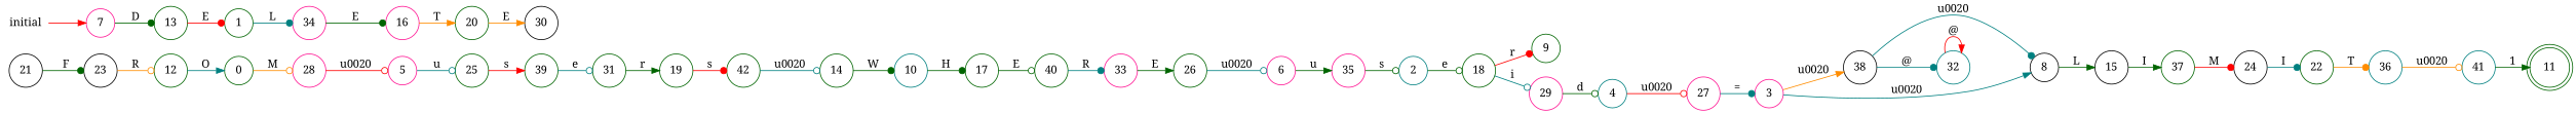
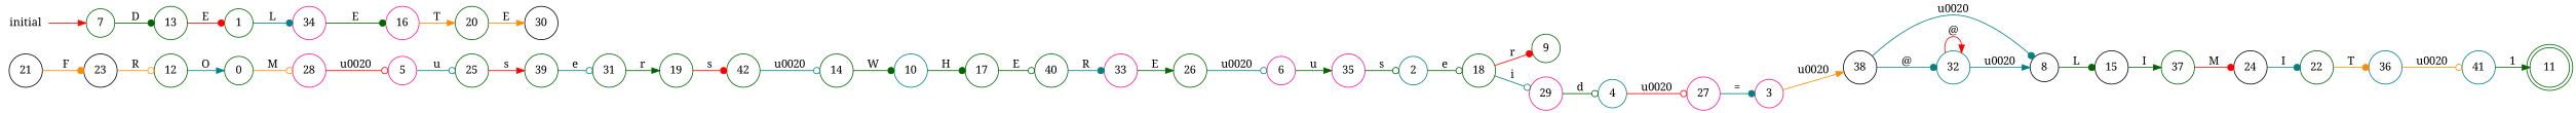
  digraph {
    fontname="Noto Serif"
    rankdir=LR
    node [color=darkgreen fontname="Noto Serif" shape=circle]
    edge [arrowhead=dot color=darkgreen fontname="Noto Serif"]
    28 [color=deeppink]
    0
    5 [color=deeppink]
    25
    34 [color=deeppink]
    1
    16 [color=deeppink]
    20
    2 [color=teal]
    18
    9
    29 [color=deeppink]
    3 [color=deeppink]
    38 [color=black]
    8 [color=black]
    32 [color=teal]
    15 [color=black]
    4 [color=teal]
    27 [color=deeppink]
    39
    31
    6 [color=deeppink]
    35 [color=deeppink]
-   7 [color=deeppink]
+   7
    13
    initial [color=teal shape=plaintext]
    37
    24 [color=black]
    10 [color=teal]
    17
    40
    33 [color=deeppink]
    11 [shape=doublecircle]
    12
    14
    22
    30 [color=black]
    26
    19
    42
    21 [color=black]
    23 [color=black]
    36 [color=teal]
    41 [color=teal]
    28 -> 5 [arrowhead=odot color=red label="\u0020"]
    0 -> 28 [arrowhead=odot color=darkorange label=M]
    5 -> 25 [arrowhead=odot color=teal label=u]
    25 -> 39 [arrowhead=normal color=red label=s]
    34 -> 16 [label=E]
    1 -> 34 [color=teal label=L]
    16 -> 20 [arrowhead=normal color=darkorange label=T]
    20 -> 30 [arrowhead=normal color=darkorange label=E]
    2 -> 18 [arrowhead=odot label=e]
    18 -> 9 [color=red label=r]
    18 -> 29 [arrowhead=odot color=teal label=i]
    29 -> 4 [arrowhead=odot label=d]
    3 -> 38 [arrowhead=normal color=darkorange label="\u0020"]
    38 -> 8 [color=teal label="\u0020"]
    38 -> 32 [color=teal label="@"]
-   8 -> 15 [arrowhead=normal label=L]
-   3 -> 8 [arrowhead=normal color=teal label="\u0020"]
+   8 -> 15 [label=L]
+   32 -> 8 [arrowhead=normal color=teal label="\u0020"]
    32 -> 32 [arrowhead=normal color=red label="@"]
    15 -> 37 [arrowhead=normal label=I]
    4 -> 27 [arrowhead=odot color=red label="\u0020"]
    27 -> 3 [color=teal label="="]
    39 -> 31 [arrowhead=odot color=teal label=e]
    31 -> 19 [arrowhead=normal label=r]
    6 -> 35 [arrowhead=normal label=u]
    35 -> 2 [arrowhead=odot label=s]
    7 -> 13 [label=D]
    13 -> 1 [color=red label=E]
    initial -> 7 [arrowhead=normal color=red]
    37 -> 24 [color=red label=M]
    24 -> 22 [color=teal label=I]
    10 -> 17 [label=H]
    17 -> 40 [arrowhead=odot label=E]
    40 -> 33 [color=teal label=R]
    33 -> 26 [arrowhead=normal label=E]
    12 -> 0 [arrowhead=normal color=teal label=O]
    14 -> 10 [label=W]
    22 -> 36 [color=darkorange label=T]
    26 -> 6 [arrowhead=odot color=teal label="\u0020"]
    19 -> 42 [color=red label=s]
    42 -> 14 [arrowhead=odot color=teal label="\u0020"]
-   21 -> 23 [label=F]
+   21 -> 23 [color=darkorange label=F]
    23 -> 12 [arrowhead=odot color=darkorange label=R]
    36 -> 41 [arrowhead=odot color=darkorange label="\u0020"]
    41 -> 11 [arrowhead=normal label=1]
  }
